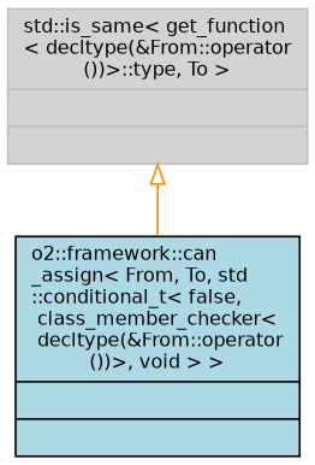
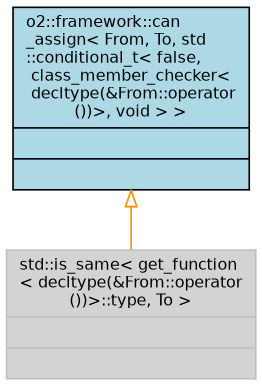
  digraph {
    node [fontname=Helvetica fontsize=10 shape=record style=filled]
    n1 [color=black fillcolor=lightblue fontcolor=black height=0.2 label="{o2::framework::can\l_assign\< From, To, std\l::conditional_t\< false,\l class_member_checker\<\l decltype(&From::operator\l())\>, void \> \>\n||}" width=0.4]
    n2 [color=grey75 height=0.2 label="{std::is_same\< get_function\l\< decltype(&From::operator\l())\>::type, To \>\n||}" width=0.4 fillcolor=lightgrey]
-   n2 -> n1 [arrowtail=onormal color=darkorange dir=back fontname=Helvetica fontsize=10 labelfontname=Helvetica labelfontsize=10 style=solid]
+   n1 -> n2 [arrowtail=onormal color=darkorange dir=back fontname=Helvetica fontsize=10 labelfontname=Helvetica labelfontsize=10 style=solid]
  }
